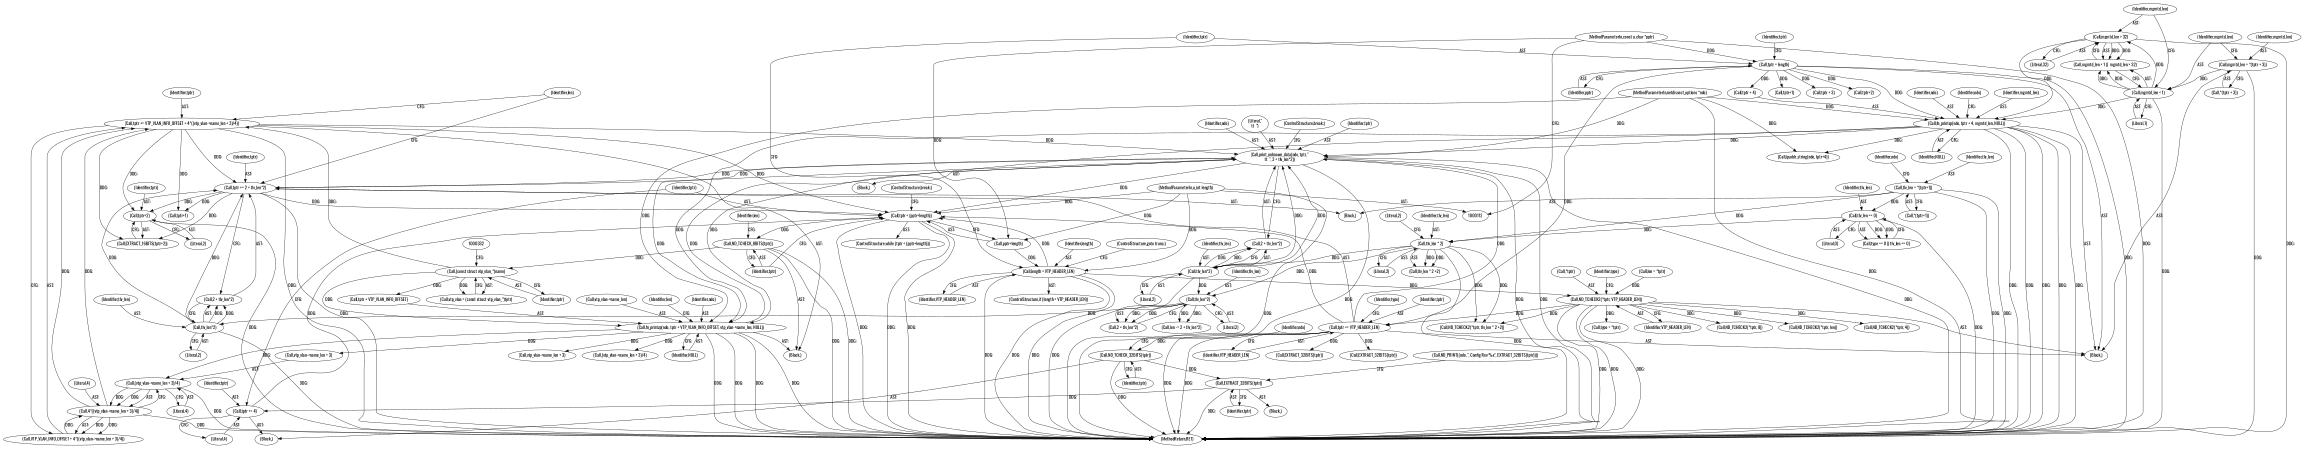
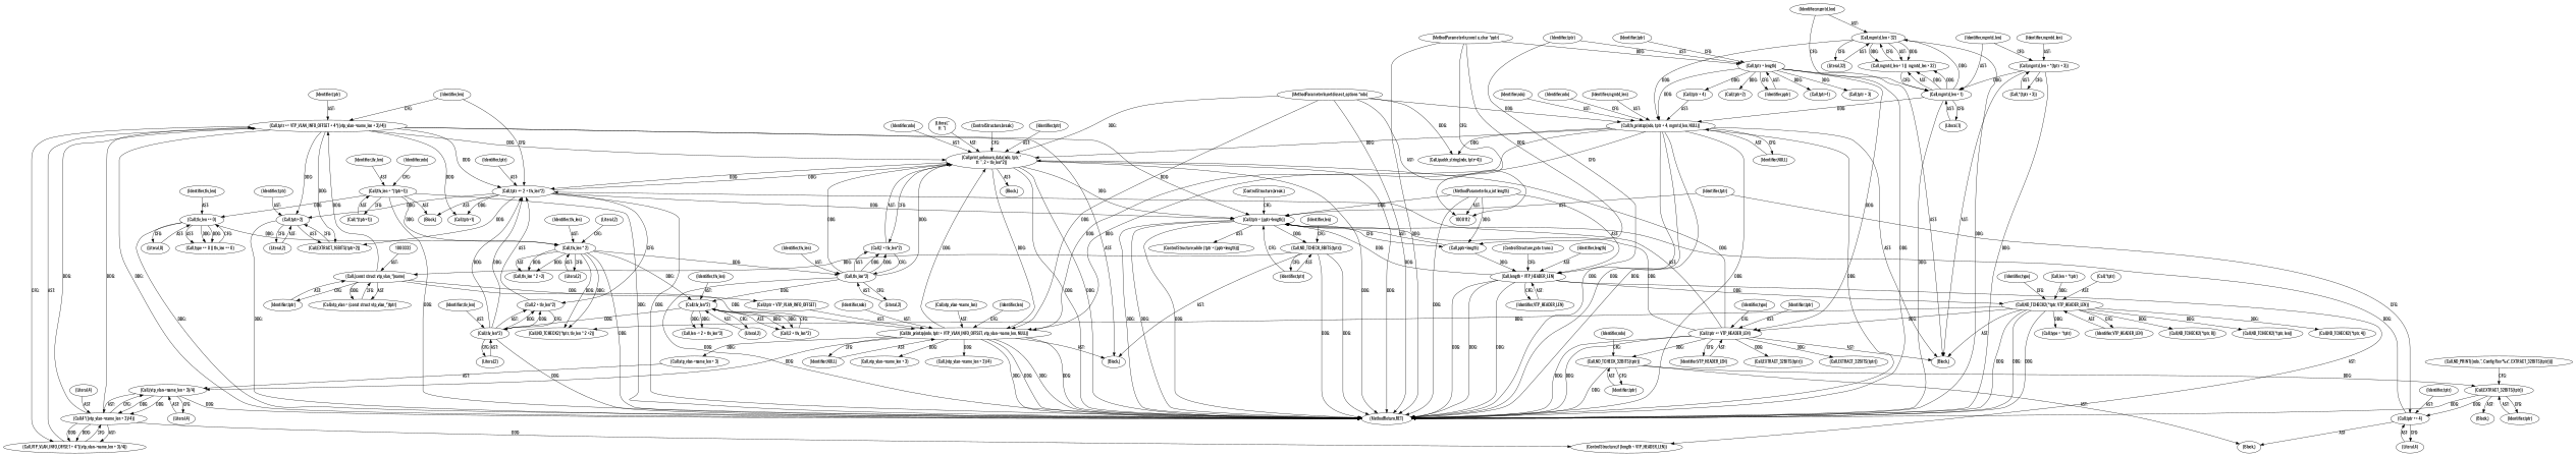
  digraph {
    fontname=Oswald
    node [fontname=Oswald]
    edge [fontname=Oswald]
    n1 [label="(Call,tptr+2)"]
    n2 [label="(Call,EXTRACT_16BITS(tptr+2))"]
    n3 [label="(Literal,2)"]
    n4 [label="(MethodReturn,RET)"]
    n5 [label="(Call,tptr += VTP_VLAN_INFO_OFFSET + 4*((vtp_vlan->name_len + 3)/4))"]
    n6 [label="(Call,print_unknown_data(ndo, tptr, \"\n\t\t  \", 2 + tlv_len*2))"]
    n7 [label="(Call,tptr += 2 + tlv_len*2)"]
    n8 [label="(Call,tptr < (pptr+length))"]
    n9 [label="(Call,tptr+1)"]
    n10 [label="(Call,VTP_VLAN_INFO_OFFSET + 4*((vtp_vlan->name_len + 3)/4))"]
    n11 [label="(Block,)"]
    n12 [label="(Call,fn_printzp(ndo, tptr + VTP_VLAN_INFO_OFFSET, vtp_vlan->name_len, NULL))"]
    n13 [label="(Block,)"]
    n14 [label="(Call,2 + tlv_len*2)"]
    n15 [label="(Call,2 + tlv_len*2)"]
    n16 [label="(Block,)"]
    n17 [label="(Call,pptr+length)"]
    n18 [label="(Call,ND_TCHECK_8BITS(tptr))"]
    n19 [label="(ControlStructure,while (tptr < (pptr+length)))"]
    n20 [label="(Call,4*((vtp_vlan->name_len + 3)/4))"]
    n21 [label="(Call,(vtp_vlan->name_len + 3)/4)"]
    n22 [label="(Literal,4)"]
    n23 [label="(Call,vtp_vlan->name_len + 3)"]
    n24 [label="(Call,vtp_vlan->name_len + 3)"]
    n25 [label="(Call,(vtp_vlan->name_len + 3)/4)"]
    n26 [label="(Identifier,NULL)"]
    n27 [label="(Call,tlv_len*2)"]
    n28 [label="(Call,fn_printzp(ndo, tptr + 4, mgmtd_len, NULL))"]
    n29 [label="(Block,)"]
    n30 [label="(Call,ipaddr_string(ndo, tptr+4))"]
    n31 [label="(Identifier,NULL)"]
    n32 [label="(MethodParameterIn,netdissect_options *ndo)"]
    1000112
    n34 [label="(Call,tptr = length)"]
    n35 [label="(Call,tptr += VTP_HEADER_LEN)"]
    n36 [label="(Identifier,pptr)"]
    n37 [label="(Call,tptr+1)"]
    n38 [label="(Call,tptr + 3)"]
    n39 [label="(Call,tptr + 4)"]
    n40 [label="(Call,tptr+2)"]
    n41 [label="(Call,ND_TCHECK_32BITS(tptr))"]
    n42 [label="(Identifier,VTP_HEADER_LEN)"]
    n43 [label="(Call,EXTRACT_32BITS(tptr))"]
    n44 [label="(Call,EXTRACT_32BITS(tptr))"]
    n45 [label="(MethodParameterIn,const u_char *pptr)"]
    n46 [label="(Call,length < VTP_HEADER_LEN)"]
    n47 [label="(Call,mgmtd_len > 32)"]
    n48 [label="(Call,mgmtd_len < 1 ||  mgmtd_len > 32)"]
    n49 [label="(Literal,32)"]
    n50 [label="(Call,mgmtd_len < 1)"]
    n51 [label="(Literal,1)"]
    n52 [label="(Call,mgmtd_len = *(tptr + 3))"]
    n53 [label="(Call,*(tptr + 3))"]
    n54 [label="(Block,)"]
    n55 [label="(Call,EXTRACT_32BITS(tptr))"]
    n56 [label="(Identifier,tptr)"]
    n57 [label="(Call,ND_TCHECK2(*tptr, VTP_HEADER_LEN))"]
    n58 [label="(Call,type = *tptr)"]
    n59 [label="(Identifier,VTP_HEADER_LEN)"]
    n60 [label="(Call,ND_TCHECK2(*tptr, 8))"]
    n61 [label="(Call,ND_TCHECK2(*tptr, len))"]
    n62 [label="(Call,ND_TCHECK2(*tptr, 4))"]
    n63 [label="(Call,ND_TCHECK2(*tptr, tlv_len * 2 +2))"]
    n64 [label="(Call,len = *tptr)"]
    n65 [label="(Identifier,VTP_HEADER_LEN)"]
    n66 [label="(ControlStructure,if (length < VTP_HEADER_LEN))"]
    n67 [label="(MethodParameterIn,u_int length)"]
    n68 [label="(Call,tlv_len*2)"]
    n69 [label="(Literal,2)"]
    n70 [label="(Call,tlv_len*2)"]
    n71 [label="(Literal,2)"]
    n72 [label="(Call,len -= 2 + tlv_len*2)"]
    n73 [label="(Call,2 + tlv_len*2)"]
    n74 [label="(Literal,2)"]
    n75 [label="(Call,tlv_len * 2)"]
    n76 [label="(Call,tlv_len * 2 +2)"]
    n77 [label="(Literal,2)"]
    n78 [label="(Call,tlv_len == 0)"]
    n79 [label="(Literal,0)"]
    n80 [label="(Call,type == 0 || tlv_len == 0)"]
    n81 [label="(Call,tlv_len = *(tptr+1))"]
    n82 [label="(Call,*(tptr+1))"]
    n83 [label="(Call,(const struct vtp_vlan_*)name)"]
    n84 [label="(Identifier,tptr)"]
    n85 [label="(Call,tptr + VTP_VLAN_INFO_OFFSET)"]
    n86 [label="(Call,vtp_vlan = (const struct vtp_vlan_*)tptr)"]
    n87 [label="(Identifier,tptr)"]
    n88 [label="(Call,tptr += 4)"]
    n89 [label="(Literal,4)"]
    n90 [label="(Identifier,tptr)"]
    n91 [label="(Block,)"]
    n92 [label="(Identifier,tptr)"]
    n93 [label="(Identifier,ndo)"]
    n94 [label="(Literal,4)"]
    n95 [label="(Identifier,mgmtd_len)"]
    n96 [label="(Identifier,type)"]
    n97 [label="(Identifier,ndo)"]
    n98 [label="(Literal,\"\n\t\t  \")"]
    n99 [label="(Call,vtp_vlan->name_len)"]
    n100 [label="(Identifier,tptr)"]
    n101 [label="(Identifier,len)"]
    n102 [label="(ControlStructure,break;)"]
    n103 [label="(Identifier,tlv_len)"]
    n104 [label="(Identifier,ndo)"]
    n105 [label="(Identifier,tlv_len)"]
    n106 [label="(Identifier,len)"]
    n107 [label="(Literal,2)"]
    n108 [label="(Identifier,ndo)"]
    n109 [label="(ControlStructure,goto trunc;)"]
    n110 [label="(Identifier,mgmtd_len)"]
    n111 [label="(Identifier,tptr)"]
    n112 [label="(ControlStructure,break;)"]
    n113 [label="(Identifier,tptr)"]
    n114 [label="(Identifier,tptr)"]
    n115 [label="(Identifier,tptr)"]
    n116 [label="(Identifier,tptr)"]
    n117 [label="(Identifier,tptr)"]
    n118 [label="(Call,ND_PRINT((ndo, \", Config Rev %x\", EXTRACT_32BITS(tptr))))"]
    n119 [label="(Identifier,len)"]
    n120 [label="(Call,*tptr)"]
    n121 [label="(Identifier,tlv_len)"]
    n122 [label="(Identifier,tlv_len)"]
    n123 [label="(Identifier,type)"]
    n124 [label="(Identifier,mgmtd_len)"]
    n125 [label="(Identifier,ndo)"]
    n126 [label="(Identifier,length)"]
    n127 [label="(Identifier,ndo)"]
    n128 [label="(Identifier,tlv_len)"]
    n129 [label="(Identifier,mgmtd_len)"]
    n130 [label="(Identifier,tlv_len)"]
    n131 [label="(Identifier,tptr)"]
    1000332
    n1 -> n2 [label="AST: "]
    n1 -> n3 [label="CFG: "]
    n1 -> n4 [label="DDG: "]
    n2 -> n1 [label="CFG: "]
    n3 -> n1 [label="AST: "]
    n5 -> n1 [label="DDG: "]
    n5 -> n2 [label="DDG: "]
    n5 -> n4 [label="DDG: "]
    n5 -> n6 [label="DDG: "]
    n5 -> n7 [label="DDG: "]
    n5 -> n8 [label="DDG: "]
    n5 -> n9 [label="DDG: "]
    n5 -> n10 [label="CFG: "]
    n5 -> n11 [label="AST: "]
    n6 -> n4 [label="DDG: "]
    n6 -> n4 [label="DDG: "]
    n6 -> n4 [label="DDG: "]
    n6 -> n4 [label="DDG: "]
    n6 -> n7 [label="DDG: "]
    n6 -> n8 [label="DDG: "]
    n6 -> n12 [label="DDG: "]
    n6 -> n13 [label="AST: "]
    n6 -> n14 [label="CFG: "]
    n7 -> n1 [label="DDG: "]
    n7 -> n2 [label="DDG: "]
    n7 -> n4 [label="DDG: "]
    n7 -> n6 [label="DDG: "]
    n7 -> n8 [label="DDG: "]
    n7 -> n9 [label="DDG: "]
    n7 -> n15 [label="CFG: "]
    n7 -> n16 [label="AST: "]
    n8 -> n4 [label="DDG: "]
    n8 -> n4 [label="DDG: "]
    n8 -> n4 [label="DDG: "]
    n8 -> n17 [label="CFG: "]
    n8 -> n18 [label="DDG: "]
    n8 -> n19 [label="AST: "]
    n10 -> n5 [label="AST: "]
-   n10 -> n20 [label="DDG: "]
+   n10 -> n20 [label="CFG: "]
    n12 -> n4 [label="DDG: "]
    n12 -> n4 [label="DDG: "]
    n12 -> n4 [label="DDG: "]
    n12 -> n4 [label="DDG: "]
    n12 -> n6 [label="DDG: "]
    n12 -> n11 [label="AST: "]
    n12 -> n21 [label="DDG: "]
    n12 -> n23 [label="DDG: "]
    n12 -> n24 [label="DDG: "]
    n12 -> n25 [label="DDG: "]
    n12 -> n26 [label="CFG: "]
    n14 -> n6 [label="AST: "]
    n14 -> n27 [label="CFG: "]
    n15 -> n7 [label="AST: "]
    n15 -> n68 [label="CFG: "]
    n17 -> n8 [label="AST: "]
    n17 -> n46 [label="DDG: "]
    n18 -> n4 [label="DDG: "]
    n18 -> n4 [label="DDG: "]
    n18 -> n11 [label="AST: "]
    n18 -> n83 [label="DDG: "]
    n18 -> n87 [label="CFG: "]
-   n20 -> n4 [label="DDG: "]
+   n20 -> n66 [label="DDG: "]
    n20 -> n5 [label="DDG: "]
    n20 -> n5 [label="DDG: "]
    n20 -> n10 [label="AST: "]
    n20 -> n10 [label="DDG: "]
    n20 -> n10 [label="DDG: "]
    n20 -> n21 [label="CFG: "]
    n21 -> n4 [label="DDG: "]
    n21 -> n20 [label="AST: "]
    n21 -> n20 [label="DDG: "]
    n21 -> n20 [label="DDG: "]
    n21 -> n22 [label="CFG: "]
    n22 -> n21 [label="AST: "]
    n23 -> n21 [label="AST: "]
    n26 -> n12 [label="AST: "]
    n27 -> n4 [label="DDG: "]
    n27 -> n6 [label="DDG: "]
    n27 -> n6 [label="DDG: "]
    n27 -> n14 [label="AST: "]
    n27 -> n14 [label="DDG: "]
    n27 -> n14 [label="DDG: "]
    n27 -> n70 [label="DDG: "]
    n27 -> n74 [label="CFG: "]
    n28 -> n4 [label="DDG: "]
    n28 -> n4 [label="DDG: "]
    n28 -> n4 [label="DDG: "]
    n28 -> n4 [label="DDG: "]
    n28 -> n4 [label="DDG: "]
    n28 -> n6 [label="DDG: "]
    n28 -> n12 [label="DDG: "]
    n28 -> n12 [label="DDG: "]
    n28 -> n29 [label="AST: "]
    n28 -> n30 [label="DDG: "]
    n28 -> n31 [label="CFG: "]
    n31 -> n28 [label="AST: "]
    n32 -> n4 [label="DDG: "]
    n32 -> n6 [label="DDG: "]
    n32 -> n12 [label="DDG: "]
    n32 -> n28 [label="DDG: "]
    n32 -> n30 [label="DDG: "]
+   n32 -> 1000112 [label="AST: "]
    n34 -> n4 [label="DDG: "]
    n34 -> n28 [label="DDG: "]
    n34 -> n29 [label="AST: "]
    n34 -> n35 [label="DDG: "]
    n34 -> n36 [label="CFG: "]
    n34 -> n37 [label="DDG: "]
    n34 -> n38 [label="DDG: "]
    n34 -> n39 [label="DDG: "]
    n34 -> n40 [label="DDG: "]
    n35 -> n4 [label="DDG: "]
    n35 -> n4 [label="DDG: "]
    n35 -> n6 [label="DDG: "]
    n35 -> n7 [label="AST: "]
    n35 -> n8 [label="DDG: "]
    n35 -> n29 [label="AST: "]
    n35 -> n41 [label="DDG: "]
    n35 -> n42 [label="CFG: "]
    n35 -> n43 [label="DDG: "]
    n35 -> n44 [label="DDG: "]
    n36 -> n34 [label="AST: "]
    n39 -> n28 [label="AST: "]
    n41 -> n4 [label="DDG: "]
    n41 -> n54 [label="AST: "]
    n41 -> n55 [label="DDG: "]
    n41 -> n56 [label="CFG: "]
    n42 -> n35 [label="AST: "]
    n45 -> n4 [label="DDG: "]
    n45 -> n17 [label="DDG: "]
    n45 -> 1000112 [label="CFG: "]
    n45 -> n34 [label="DDG: "]
    n46 -> n4 [label="DDG: "]
    n46 -> n4 [label="DDG: "]
    n46 -> n4 [label="DDG: "]
    n46 -> n8 [label="DDG: "]
    n46 -> n57 [label="DDG: "]
    n46 -> n65 [label="CFG: "]
    n46 -> n66 [label="AST: "]
    n47 -> n4 [label="DDG: "]
    n47 -> n28 [label="DDG: "]
    n47 -> n48 [label="AST: "]
    n47 -> n48 [label="DDG: "]
    n47 -> n48 [label="DDG: "]
    n47 -> n49 [label="CFG: "]
    n48 -> n47 [label="CFG: "]
    n48 -> n50 [label="CFG: "]
    n49 -> n47 [label="AST: "]
    n50 -> n4 [label="DDG: "]
    n50 -> n28 [label="DDG: "]
    n50 -> n47 [label="DDG: "]
    n50 -> n48 [label="AST: "]
    n50 -> n48 [label="DDG: "]
    n50 -> n48 [label="DDG: "]
    n50 -> n51 [label="CFG: "]
    n51 -> n50 [label="AST: "]
    n52 -> n4 [label="DDG: "]
    n52 -> n29 [label="AST: "]
    n52 -> n50 [label="DDG: "]
    n52 -> n53 [label="CFG: "]
    n53 -> n52 [label="AST: "]
    n55 -> n4 [label="DDG: "]
    n55 -> n88 [label="DDG: "]
    n55 -> n90 [label="CFG: "]
    n55 -> n91 [label="AST: "]
    n56 -> n41 [label="AST: "]
    n57 -> n4 [label="DDG: "]
    n57 -> n4 [label="DDG: "]
    n57 -> n4 [label="DDG: "]
    n57 -> n29 [label="AST: "]
    n57 -> n35 [label="DDG: "]
    n57 -> n58 [label="DDG: "]
    n57 -> n59 [label="CFG: "]
    n57 -> n60 [label="DDG: "]
    n57 -> n61 [label="DDG: "]
    n57 -> n62 [label="DDG: "]
    n57 -> n63 [label="DDG: "]
    n59 -> n57 [label="AST: "]
    n64 -> n57 [label="DDG: "]
    n65 -> n46 [label="AST: "]
    n67 -> n4 [label="DDG: "]
    n67 -> n8 [label="DDG: "]
    n67 -> n17 [label="DDG: "]
    n67 -> 1000112 [label="AST: "]
-   n67 -> n46 [label="DDG: "]
+   n67 -> n46 [label="AST: "]
    n68 -> n4 [label="DDG: "]
    n68 -> n7 [label="DDG: "]
    n68 -> n7 [label="DDG: "]
    n68 -> n15 [label="AST: "]
    n68 -> n15 [label="DDG: "]
    n68 -> n15 [label="DDG: "]
    n68 -> n69 [label="CFG: "]
    n69 -> n68 [label="AST: "]
    n70 -> n68 [label="DDG: "]
    n70 -> n71 [label="CFG: "]
    n70 -> n72 [label="DDG: "]
    n70 -> n72 [label="DDG: "]
    n70 -> n73 [label="AST: "]
    n70 -> n73 [label="DDG: "]
    n70 -> n73 [label="DDG: "]
    n71 -> n70 [label="AST: "]
    n73 -> n70 [label="CFG: "]
    n74 -> n27 [label="AST: "]
    n75 -> n4 [label="DDG: "]
    n75 -> n27 [label="DDG: "]
    n75 -> n63 [label="DDG: "]
    n75 -> n63 [label="DDG: "]
    n75 -> n70 [label="DDG: "]
    n75 -> n76 [label="AST: "]
    n75 -> n76 [label="DDG: "]
    n75 -> n76 [label="DDG: "]
    n75 -> n77 [label="CFG: "]
    n77 -> n75 [label="AST: "]
    n78 -> n4 [label="DDG: "]
    n78 -> n75 [label="DDG: "]
    n78 -> n79 [label="CFG: "]
    n78 -> n80 [label="AST: "]
    n78 -> n80 [label="DDG: "]
    n78 -> n80 [label="DDG: "]
    n79 -> n78 [label="AST: "]
    n80 -> n78 [label="CFG: "]
    n81 -> n4 [label="DDG: "]
    n81 -> n4 [label="DDG: "]
    n81 -> n16 [label="AST: "]
    n81 -> n75 [label="DDG: "]
    n81 -> n78 [label="DDG: "]
    n81 -> n82 [label="CFG: "]
    n82 -> n81 [label="AST: "]
    n83 -> n5 [label="DDG: "]
    n83 -> n12 [label="DDG: "]
    n83 -> n84 [label="CFG: "]
    n83 -> n85 [label="DDG: "]
    n83 -> n86 [label="AST: "]
    n83 -> n86 [label="DDG: "]
    n84 -> n83 [label="AST: "]
    n85 -> n12 [label="AST: "]
    n86 -> n83 [label="CFG: "]
    n87 -> n8 [label="CFG: "]
    n87 -> n18 [label="AST: "]
    n88 -> n8 [label="DDG: "]
    n88 -> n54 [label="AST: "]
    n88 -> n89 [label="CFG: "]
    n89 -> n88 [label="AST: "]
    n90 -> n55 [label="AST: "]
    n92 -> n88 [label="AST: "]
    n93 -> n6 [label="AST: "]
    n94 -> n20 [label="AST: "]
    n95 -> n52 [label="AST: "]
    n96 -> n35 [label="CFG: "]
    n97 -> n28 [label="AST: "]
    n98 -> n6 [label="AST: "]
    n99 -> n12 [label="AST: "]
    n100 -> n5 [label="AST: "]
    n101 -> n12 [label="CFG: "]
    n102 -> n6 [label="CFG: "]
    n103 -> n27 [label="AST: "]
    n104 -> n41 [label="CFG: "]
    n105 -> n70 [label="AST: "]
    n106 -> n18 [label="CFG: "]
    n107 -> n75 [label="CFG: "]
    n108 -> n81 [label="CFG: "]
    n109 -> n46 [label="CFG: "]
    n110 -> n47 [label="AST: "]
    n110 -> n50 [label="CFG: "]
    n111 -> n35 [label="AST: "]
    n112 -> n8 [label="CFG: "]
    n113 -> n8 [label="AST: "]
    n113 -> n88 [label="CFG: "]
    n114 -> n34 [label="AST: "]
    n114 -> n46 [label="CFG: "]
    n115 -> n7 [label="AST: "]
    n116 -> n1 [label="AST: "]
    n117 -> n6 [label="AST: "]
    n118 -> n55 [label="CFG: "]
    n119 -> n5 [label="CFG: "]
    n119 -> n7 [label="CFG: "]
    n120 -> n57 [label="AST: "]
    n121 -> n78 [label="AST: "]
    n122 -> n75 [label="AST: "]
    n123 -> n57 [label="CFG: "]
    n124 -> n50 [label="AST: "]
    n124 -> n52 [label="CFG: "]
    n125 -> n28 [label="CFG: "]
    n126 -> n46 [label="AST: "]
    n127 -> n12 [label="AST: "]
    n128 -> n68 [label="AST: "]
    n129 -> n28 [label="AST: "]
    n130 -> n81 [label="AST: "]
    n131 -> n34 [label="CFG: "]
-   1000332 -> n83 [label="CFG: "]
+   1000332 -> n83 [label="AST: "]
  }
